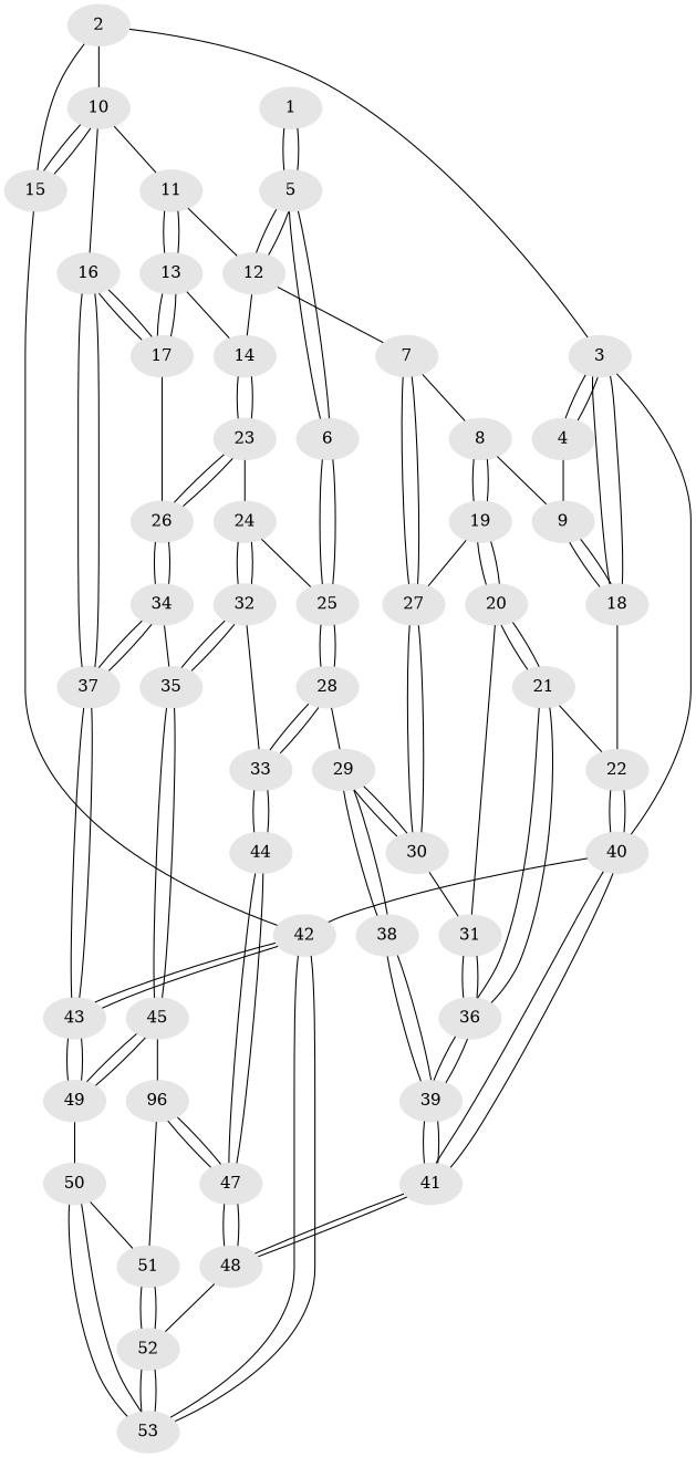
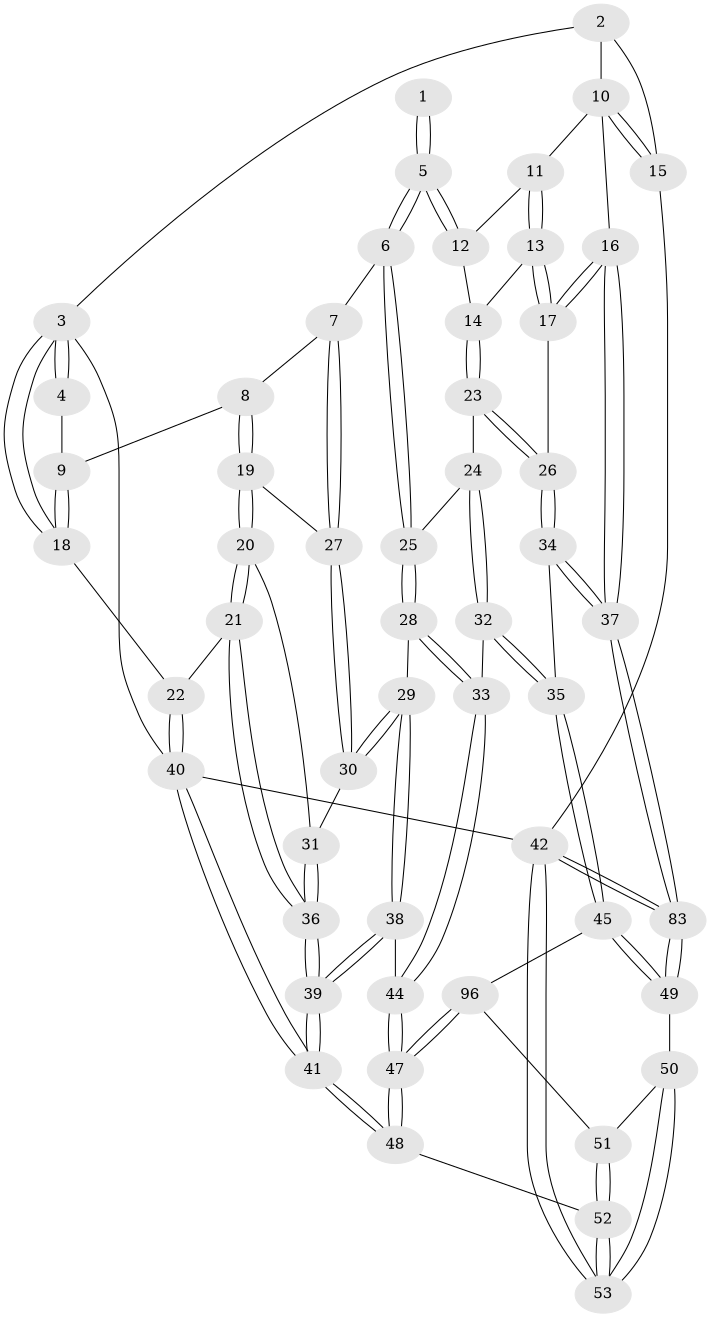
  graph {
    node [color=gray90 style=filled]
    1
    5
    2
    3
    10
    15
    6
    12
    4
    18
    40
    11
    16
    42
    9
    22
    41
    7
    25
    14
    8
    27
    28
    19
    30
    20
    13
    17
    23
    26
    24
    37
-   43
+   43 [label=83]
    53
    34
    21
    31
    36
    39
    32
    33
    35
    29
    38
    44
    45
    47
    49
    n49 [label=96]
    48
    52
    50
    51
    1 -- 5
    1 -- 5
    5 -- 6
    5 -- 6
    5 -- 12
    5 -- 12
    2 -- 3
    2 -- 10
    2 -- 15
    3 -- 4
    3 -- 4
    3 -- 18
    3 -- 18
    3 -- 40
    10 -- 15
    10 -- 15
    10 -- 11
    10 -- 16
    15 -- 42
-   12 -- 7
+   6 -- 7
    6 -- 25
    6 -- 25
    12 -- 14
    4 -- 9
    18 -- 22
    40 -- 42
    40 -- 41
    40 -- 41
    11 -- 12
    11 -- 13
    11 -- 13
    16 -- 17
    16 -- 17
    16 -- 37
    16 -- 37
    42 -- 43
    42 -- 43
    42 -- 53
    42 -- 53
    9 -- 18
    9 -- 18
    22 -- 40
    22 -- 40
    41 -- 48
    41 -- 48
    7 -- 8
    7 -- 27
    7 -- 27
    25 -- 28
    25 -- 28
    14 -- 23
    14 -- 23
    8 -- 9
    8 -- 19
    8 -- 19
    27 -- 30
    27 -- 30
    28 -- 33
    28 -- 33
    28 -- 29
    19 -- 27
    19 -- 20
    19 -- 20
    30 -- 31
    20 -- 21
    20 -- 21
    20 -- 31
    13 -- 14
    13 -- 17
    13 -- 17
    17 -- 26
    23 -- 26
    23 -- 26
    23 -- 24
    26 -- 34
    26 -- 34
    24 -- 25
    24 -- 32
    24 -- 32
    37 -- 43
    37 -- 43
    43 -- 49
    43 -- 49
    34 -- 37
    34 -- 37
    34 -- 35
    21 -- 22
    21 -- 36
    21 -- 36
    31 -- 36
    31 -- 36
    36 -- 39
    36 -- 39
    39 -- 41
    39 -- 41
    32 -- 33
    32 -- 35
    32 -- 35
    33 -- 44
    33 -- 44
    35 -- 45
    35 -- 45
    29 -- 30
    29 -- 30
    29 -- 38
    29 -- 38
    38 -- 39
    38 -- 39
+   38 -- 44
    44 -- 47
    44 -- 47
    45 -- 49
    45 -- 49
    45 -- n49
    47 -- 48
    47 -- 48
    49 -- 50
    n49 -- 47
    n49 -- 47
    n49 -- 51
    48 -- 52
    52 -- 53
    52 -- 53
    50 -- 53
    50 -- 53
    50 -- 51
    51 -- 52
    51 -- 52
  }
